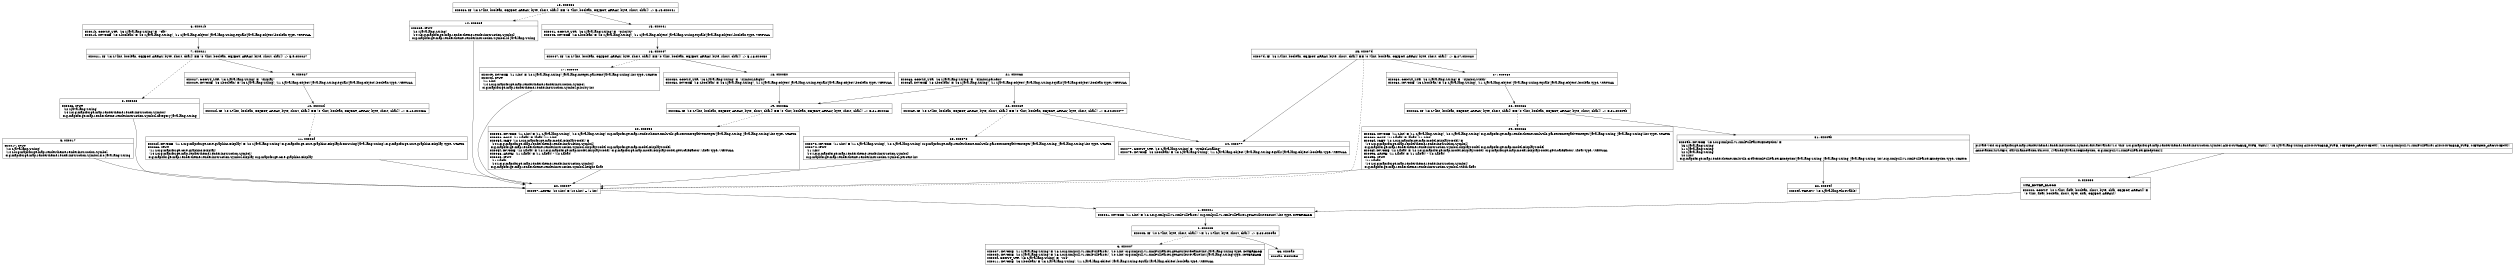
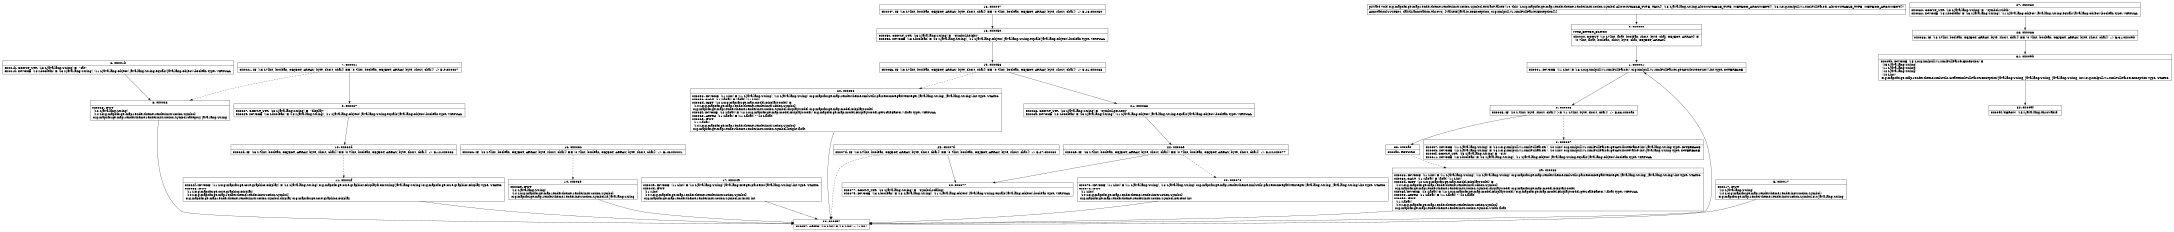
  digraph {
    node [shape=record]
    n1 [label="{0\:\ 0x0000|MTH_ENTER_BLOCK\l|0x0000: CONST  (r0 I:?[int, float, boolean, short, byte, char, OBJECT, ARRAY]) = \l  (0 ?[int, float, boolean, short, byte, char, OBJECT, ARRAY])\l \l}"]
    n2 [label="{1\:\ 0x0001|0x0001: INVOKE  (r1 I:int) = (r6 I:org.xmlpull.v1.XmlPullParser) org.xmlpull.v1.XmlPullParser.getAttributeCount():int type: INTERFACE \l}"]
    n3 [label="{2\:\ 0x0005|0x0005: IF  (r0 I:?[int, byte, short, char]) \>= (r1 I:?[int, byte, short, char])  \-\> B:33:0x00a0 \l}"]
    n4 [label="{3\:\ 0x0007|0x0007: INVOKE  (r1 I:java.lang.String) = (r6 I:org.xmlpull.v1.XmlPullParser), (r0 I:int) org.xmlpull.v1.XmlPullParser.getAttributeName(int):java.lang.String type: INTERFACE \l0x000b: INVOKE  (r2 I:java.lang.String) = (r6 I:org.xmlpull.v1.XmlPullParser), (r0 I:int) org.xmlpull.v1.XmlPullParser.getAttributeValue(int):java.lang.String type: INTERFACE \l0x000f: CONST_STR  (r3 I:java.lang.String) =  \"src\" \l0x0011: INVOKE  (r3 I:boolean) = (r3 I:java.lang.String), (r1 I:java.lang.Object) java.lang.String.equals(java.lang.Object):boolean type: VIRTUAL \l}"]
    n5 [label="{33\:\ 0x00a0|0x00a0: RETURN   \l}"]
    n6 [label="{5\:\ 0x0017|0x0017: IPUT  \l  (r2 I:java.lang.String)\l  (r4 I:org.mapsforge.map.rendertheme.renderinstruction.Symbol)\l org.mapsforge.map.rendertheme.renderinstruction.Symbol.src java.lang.String \l}"]
    n7 [label="{30\:\ 0x0097|0x0097: ARITH  (r0 I:int) = (r0 I:int) + (1 int) \l}"]
    n8 [label="{6\:\ 0x001b|0x001b: CONST_STR  (r3 I:java.lang.String) =  \"cat\" \l0x001d: INVOKE  (r3 I:boolean) = (r3 I:java.lang.String), (r1 I:java.lang.Object) java.lang.String.equals(java.lang.Object):boolean type: VIRTUAL \l}"]
    n9 [label="{7\:\ 0x0021|0x0021: IF  (r3 I:?[int, boolean, OBJECT, ARRAY, byte, short, char]) == (0 ?[int, boolean, OBJECT, ARRAY, byte, short, char])  \-\> B:9:0x0027 \l}"]
    n10 [label="{8\:\ 0x0023|0x0023: IPUT  \l  (r2 I:java.lang.String)\l  (r4 I:org.mapsforge.map.rendertheme.renderinstruction.Symbol)\l org.mapsforge.map.rendertheme.renderinstruction.Symbol.category java.lang.String \l}"]
    n11 [label="{9\:\ 0x0027|0x0027: CONST_STR  (r3 I:java.lang.String) =  \"display\" \l0x0029: INVOKE  (r3 I:boolean) = (r3 I:java.lang.String), (r1 I:java.lang.Object) java.lang.String.equals(java.lang.Object):boolean type: VIRTUAL \l}"]
    n12 [label="{10\:\ 0x002d|0x002d: IF  (r3 I:?[int, boolean, OBJECT, ARRAY, byte, short, char]) == (0 ?[int, boolean, OBJECT, ARRAY, byte, short, char])  \-\> B:12:0x0036 \l}"]
    n13 [label="{11\:\ 0x002f|0x002f: INVOKE  (r1 I:org.mapsforge.core.graphics.Display) = (r2 I:java.lang.String) org.mapsforge.core.graphics.Display.fromString(java.lang.String):org.mapsforge.core.graphics.Display type: STATIC \l0x0033: IPUT  \l  (r1 I:org.mapsforge.core.graphics.Display)\l  (r4 I:org.mapsforge.map.rendertheme.renderinstruction.Symbol)\l org.mapsforge.map.rendertheme.renderinstruction.Symbol.display org.mapsforge.core.graphics.Display \l}"]
    n14 [label="{13\:\ 0x003c|0x003c: IF  (r3 I:?[int, boolean, OBJECT, ARRAY, byte, short, char]) == (0 ?[int, boolean, OBJECT, ARRAY, byte, short, char])  \-\> B:15:0x0041 \l}"]
    n15 [label="{14\:\ 0x003e|0x003e: IPUT  \l  (r2 I:java.lang.String)\l  (r4 I:org.mapsforge.map.rendertheme.renderinstruction.Symbol)\l org.mapsforge.map.rendertheme.renderinstruction.Symbol.id java.lang.String \l}"]
-   n16 [label="{15\:\ 0x0041|0x0041: CONST_STR  (r3 I:java.lang.String) =  \"priority\" \l0x0043: INVOKE  (r3 I:boolean) = (r3 I:java.lang.String), (r1 I:java.lang.Object) java.lang.String.equals(java.lang.Object):boolean type: VIRTUAL \l}"]
    n17 [label="{16\:\ 0x0047|0x0047: IF  (r3 I:?[int, boolean, OBJECT, ARRAY, byte, short, char]) == (0 ?[int, boolean, OBJECT, ARRAY, byte, short, char])  \-\> B:18:0x0050 \l}"]
    n18 [label="{17\:\ 0x0049|0x0049: INVOKE  (r1 I:int) = (r2 I:java.lang.String) java.lang.Integer.parseInt(java.lang.String):int type: STATIC \l0x004d: IPUT  \l  (r1 I:int)\l  (r4 I:org.mapsforge.map.rendertheme.renderinstruction.Symbol)\l org.mapsforge.map.rendertheme.renderinstruction.Symbol.priority int \l}"]
    n19 [label="{18\:\ 0x0050|0x0050: CONST_STR  (r3 I:java.lang.String) =  \"symbol\-height\" \l0x0052: INVOKE  (r3 I:boolean) = (r3 I:java.lang.String), (r1 I:java.lang.Object) java.lang.String.equals(java.lang.Object):boolean type: VIRTUAL \l}"]
    n20 [label="{19\:\ 0x0056|0x0056: IF  (r3 I:?[int, boolean, OBJECT, ARRAY, byte, short, char]) == (0 ?[int, boolean, OBJECT, ARRAY, byte, short, char])  \-\> B:21:0x0068 \l}"]
    n21 [label="{20\:\ 0x0058|0x0058: INVOKE  (r1 I:int) = (r1 I:java.lang.String), (r2 I:java.lang.String) org.mapsforge.map.rendertheme.XmlUtils.parseNonNegativeInteger(java.lang.String, java.lang.String):int type: STATIC \l0x005c: CAST  (r1 I:float) = (float) (r1 I:int) \l0x005d: IGET  (r2 I:org.mapsforge.map.model.DisplayModel) = \l  (r4 I:org.mapsforge.map.rendertheme.renderinstruction.Symbol)\l org.mapsforge.map.rendertheme.renderinstruction.Symbol.displayModel org.mapsforge.map.model.DisplayModel \l0x005f: INVOKE  (r2 I:float) = (r2 I:org.mapsforge.map.model.DisplayModel) org.mapsforge.map.model.DisplayModel.getScaleFactor():float type: VIRTUAL \l0x0063: ARITH  (r1 I:float) = (r1 I:float) * (r2 I:float) \l0x0065: IPUT  \l  (r1 I:float)\l  (r4 I:org.mapsforge.map.rendertheme.renderinstruction.Symbol)\l org.mapsforge.map.rendertheme.renderinstruction.Symbol.height float \l}"]
    n22 [label="{21\:\ 0x0068|0x0068: CONST_STR  (r3 I:java.lang.String) =  \"symbol\-percent\" \l0x006a: INVOKE  (r3 I:boolean) = (r3 I:java.lang.String), (r1 I:java.lang.Object) java.lang.String.equals(java.lang.Object):boolean type: VIRTUAL \l}"]
    n23 [label="{22\:\ 0x006e|0x006e: IF  (r3 I:?[int, boolean, OBJECT, ARRAY, byte, short, char]) == (0 ?[int, boolean, OBJECT, ARRAY, byte, short, char])  \-\> B:24:0x0077 \l}"]
    n24 [label="{23\:\ 0x0070|0x0070: INVOKE  (r1 I:int) = (r1 I:java.lang.String), (r2 I:java.lang.String) org.mapsforge.map.rendertheme.XmlUtils.parseNonNegativeInteger(java.lang.String, java.lang.String):int type: STATIC \l0x0074: IPUT  \l  (r1 I:int)\l  (r4 I:org.mapsforge.map.rendertheme.renderinstruction.Symbol)\l org.mapsforge.map.rendertheme.renderinstruction.Symbol.percent int \l}"]
    n25 [label="{24\:\ 0x0077|0x0077: CONST_STR  (r3 I:java.lang.String) =  \"symbol\-scaling\" \l0x0079: INVOKE  (r3 I:boolean) = (r3 I:java.lang.String), (r1 I:java.lang.Object) java.lang.String.equals(java.lang.Object):boolean type: VIRTUAL \l}"]
    n26 [label="{25\:\ 0x007d|0x007d: IF  (r3 I:?[int, boolean, OBJECT, ARRAY, byte, short, char]) == (0 ?[int, boolean, OBJECT, ARRAY, byte, short, char])  \-\> B:27:0x0080 \l}"]
    n27 [label="{27\:\ 0x0080|0x0080: CONST_STR  (r3 I:java.lang.String) =  \"symbol\-width\" \l0x0082: INVOKE  (r3 I:boolean) = (r3 I:java.lang.String), (r1 I:java.lang.Object) java.lang.String.equals(java.lang.Object):boolean type: VIRTUAL \l}"]
    n28 [label="{28\:\ 0x0086|0x0086: IF  (r3 I:?[int, boolean, OBJECT, ARRAY, byte, short, char]) == (0 ?[int, boolean, OBJECT, ARRAY, byte, short, char])  \-\> B:31:0x009b \l}"]
    n29 [label="{29\:\ 0x0088|0x0088: INVOKE  (r1 I:int) = (r1 I:java.lang.String), (r2 I:java.lang.String) org.mapsforge.map.rendertheme.XmlUtils.parseNonNegativeInteger(java.lang.String, java.lang.String):int type: STATIC \l0x008c: CAST  (r1 I:float) = (float) (r1 I:int) \l0x008d: IGET  (r2 I:org.mapsforge.map.model.DisplayModel) = \l  (r4 I:org.mapsforge.map.rendertheme.renderinstruction.Symbol)\l org.mapsforge.map.rendertheme.renderinstruction.Symbol.displayModel org.mapsforge.map.model.DisplayModel \l0x008f: INVOKE  (r2 I:float) = (r2 I:org.mapsforge.map.model.DisplayModel) org.mapsforge.map.model.DisplayModel.getScaleFactor():float type: VIRTUAL \l0x0093: ARITH  (r1 I:float) = (r1 I:float) * (r2 I:float) \l0x0095: IPUT  \l  (r1 I:float)\l  (r4 I:org.mapsforge.map.rendertheme.renderinstruction.Symbol)\l org.mapsforge.map.rendertheme.renderinstruction.Symbol.width float \l}"]
    n30 [label="{31\:\ 0x009b|0x009b: INVOKE  (r5 I:org.xmlpull.v1.XmlPullParserException) = \l  (r5 I:java.lang.String)\l  (r1 I:java.lang.String)\l  (r2 I:java.lang.String)\l  (r0 I:int)\l org.mapsforge.map.rendertheme.XmlUtils.createXmlPullParserException(java.lang.String, java.lang.String, java.lang.String, int):org.xmlpull.v1.XmlPullParserException type: STATIC \l}"]
    n31 [label="{32\:\ 0x009f|0x009f: THROW  (r5 I:java.lang.Throwable) \l}"]
    n32 [label="{private void org.mapsforge.map.rendertheme.renderinstruction.Symbol.extractValues((r4 'this' I:org.mapsforge.map.rendertheme.renderinstruction.Symbol A[IMMUTABLE_TYPE, THIS]), (r5 I:java.lang.String A[IMMUTABLE_TYPE, METHOD_ARGUMENT]), (r6 I:org.xmlpull.v1.XmlPullParser A[IMMUTABLE_TYPE, METHOD_ARGUMENT]))  | Annotation[SYSTEM, dalvik.annotation.Throws, \{value=[java.io.IOException, org.xmlpull.v1.XmlPullParserException]\}]\l}"]
    n1 -> n2
    n2 -> n3
    n3 -> n4 [style=dashed]
    n3 -> n5
    n6 -> n7
    n7 -> n2
-   n8 -> n9
+   n8 -> n10
    n9 -> n10 [style=dashed]
    n9 -> n11
    n10 -> n7
    n11 -> n12
    n12 -> n13 [style=dashed]
    n13 -> n7
    n14 -> n15 [style=dashed]
-   n14 -> n16
    n15 -> n7
-   n16 -> n17
-   n17 -> n18 [style=dashed]
    n17 -> n19
    n18 -> n7
    n19 -> n20
    n20 -> n21 [style=dashed]
-   n22 -> n20
+   n20 -> n22
    n21 -> n7
    n22 -> n23
    n23 -> n24 [style=dashed]
    n23 -> n25
    n24 -> n7
    n26 -> n7 [style=dashed]
    n26 -> n25
-   n26 -> n27
    n27 -> n28
-   n28 -> n29 [style=dashed]
+   n5 -> n29 [style=dashed]
    n28 -> n30
    n29 -> n7
    n30 -> n31
    n32 -> n1
  }
